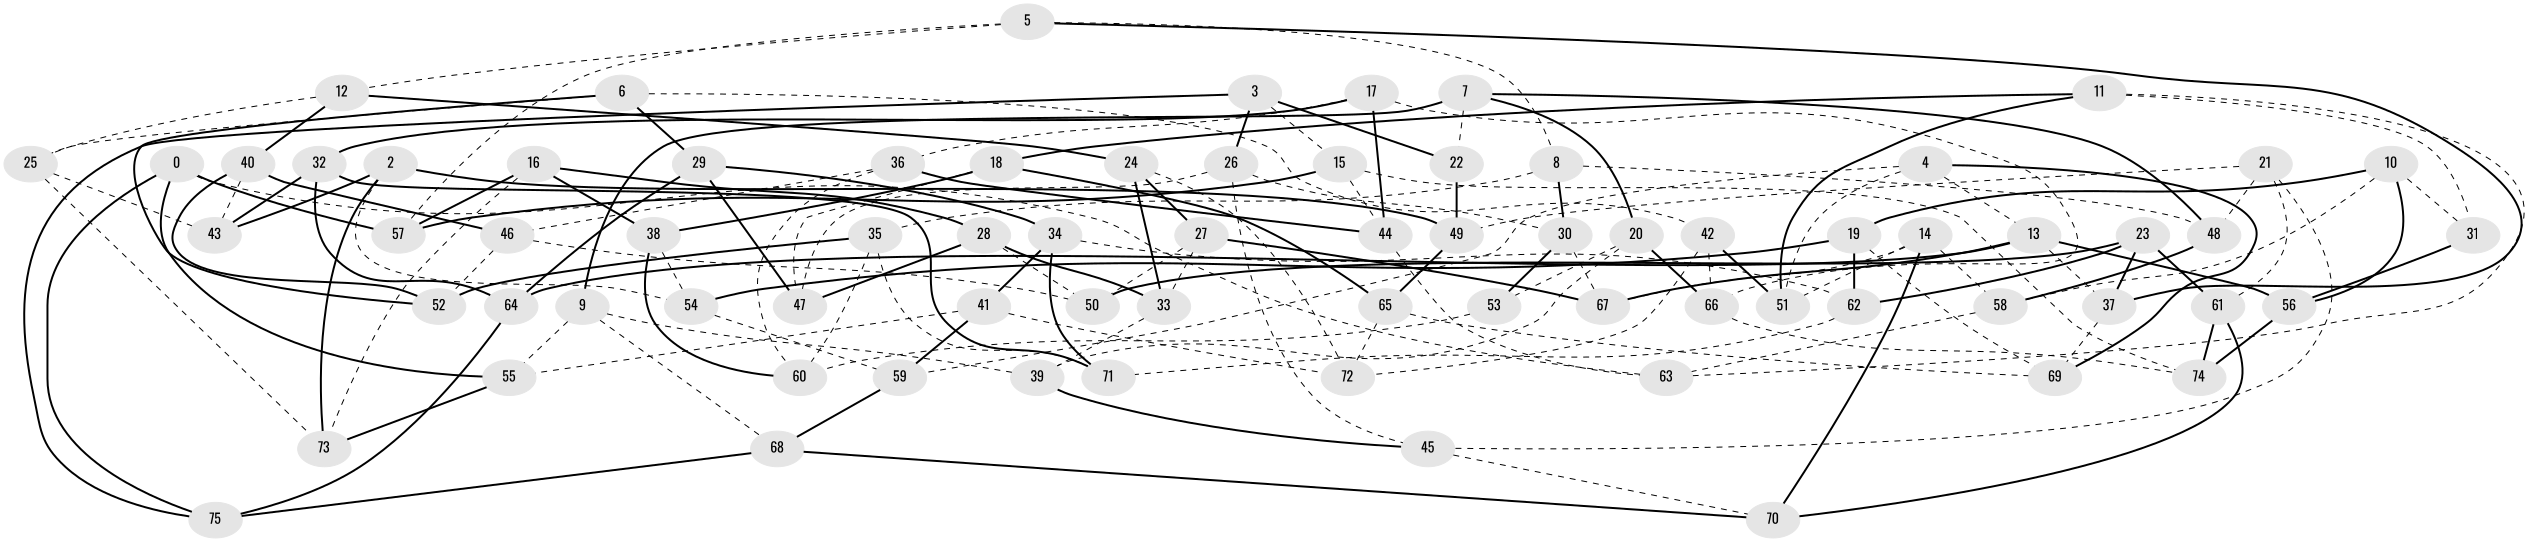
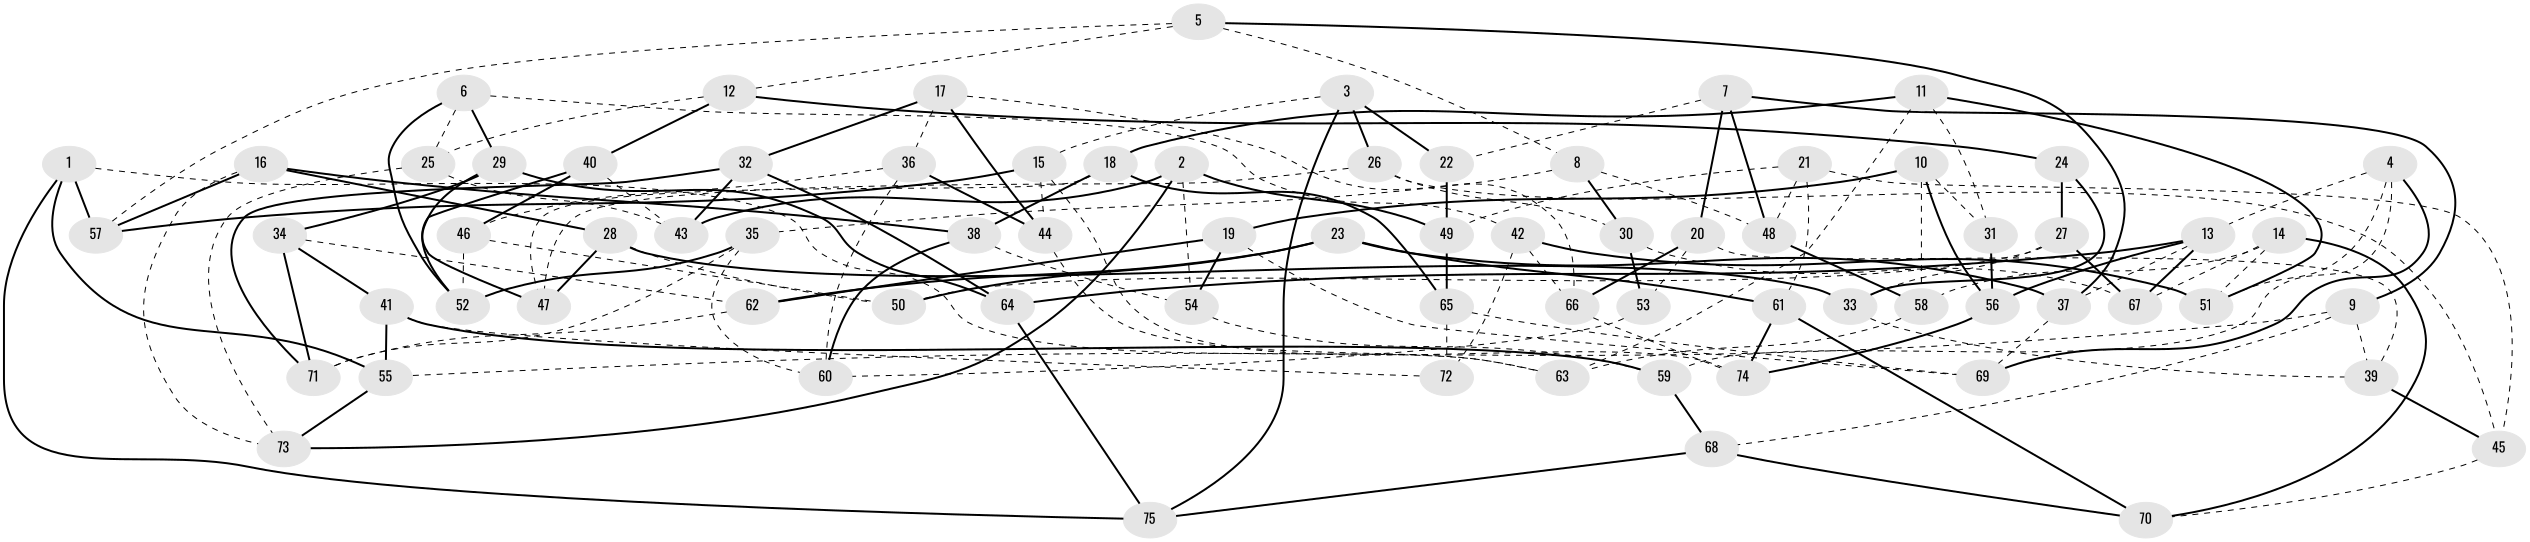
  graph {
    fontname=Oswald
    node [color=gray90 fontname=Oswald style=filled]
    edge [fontname=Oswald style=bold]
-   1 [label=0]
+   1
    55
    57
    63
    75
    73
    2
    43
    49
    54
    65
    59
    3
    15
    22
    26
    44
    74
    30
    47
    45
    4
    13
    51
    69
    37
    56
    64
    67
    68
    5
    8
    12
    48
    35
    25
    24
    40
    6
    29
    42
    52
    34
    66
    72
    7
    9
    20
    39
    53
    58
    71
    60
    70
    10
    19
    31
    62
    11
    18
    38
    27
    33
    46
    14
    16
    28
    50
    17
    32
    36
    21
    61
    23
    41
    1 -- 55
    1 -- 57
    1 -- 63 [style=dashed]
    1 -- 75
    55 -- 73
    2 -- 73
    2 -- 43
    2 -- 49
    2 -- 54 [style=dashed]
    49 -- 65
    54 -- 59 [style=dashed]
    65 -- 69 [style=dashed]
    65 -- 72 [style=dashed]
    59 -- 68
    3 -- 75
    3 -- 15 [style=dashed]
    3 -- 22
    3 -- 26
    15 -- 57
    15 -- 44 [style=dashed]
    15 -- 74 [style=dashed]
    22 -- 49
    26 -- 30 [style=dashed]
    26 -- 47 [style=dashed]
    26 -- 45 [style=dashed]
    44 -- 63 [style=dashed]
    30 -- 67 [style=dashed]
    30 -- 53
    45 -- 70 [style=dashed]
    4 -- 59 [style=dashed]
    4 -- 13 [style=dashed]
    4 -- 51 [style=dashed]
    4 -- 69
    13 -- 37 [style=dashed]
    13 -- 56
    13 -- 64
    13 -- 67
    37 -- 69 [style=dashed]
    56 -- 74
    64 -- 75
    68 -- 75
    68 -- 70
    5 -- 57 [style=dashed]
    5 -- 37
    5 -- 8 [style=dashed]
    5 -- 12 [style=dashed]
    8 -- 30
    8 -- 48 [style=dashed]
    8 -- 35 [style=dashed]
    12 -- 25 [style=dashed]
    12 -- 24
    12 -- 40
    48 -- 58
    35 -- 52
    35 -- 71 [style=dashed]
    35 -- 60 [style=dashed]
    25 -- 73 [style=dashed]
    25 -- 43 [style=dashed]
-   24 -- 72 [style=dashed]
    24 -- 27
    24 -- 33
    40 -- 43 [style=dashed]
    40 -- 52
    40 -- 46
    6 -- 25 [style=dashed]
    6 -- 29
    6 -- 42 [style=dashed]
    6 -- 52
    29 -- 47
    29 -- 64
    29 -- 34
    42 -- 51
    42 -- 66 [style=dashed]
    42 -- 72 [style=dashed]
    34 -- 71
    34 -- 62 [style=dashed]
    34 -- 41
    66 -- 74 [style=dashed]
    7 -- 22 [style=dashed]
    7 -- 48
    7 -- 9
    7 -- 20
    9 -- 55 [style=dashed]
    9 -- 68 [style=dashed]
    9 -- 39 [style=dashed]
    20 -- 66
    20 -- 39 [style=dashed]
    20 -- 53 [style=dashed]
    39 -- 45
    53 -- 60 [style=dashed]
    58 -- 63 [style=dashed]
    10 -- 56
    10 -- 58 [style=dashed]
    10 -- 19
    10 -- 31 [style=dashed]
    19 -- 54
    19 -- 69 [style=dashed]
    19 -- 62
    31 -- 56
    62 -- 71 [style=dashed]
    11 -- 63 [style=dashed]
    11 -- 51
    11 -- 31 [style=dashed]
    11 -- 18
    18 -- 65
    18 -- 47 [style=dashed]
    18 -- 38
    38 -- 54 [style=dashed]
    38 -- 60
    27 -- 67
    27 -- 33 [style=dashed]
    27 -- 50 [style=dashed]
    33 -- 39 [style=dashed]
    46 -- 52 [style=dashed]
    46 -- 50 [style=dashed]
    14 -- 51 [style=dashed]
    14 -- 67 [style=dashed]
    14 -- 58 [style=dashed]
    14 -- 70
    16 -- 57
    16 -- 73 [style=dashed]
    16 -- 38
    16 -- 28
    28 -- 47
    28 -- 33
    28 -- 50 [style=dashed]
    17 -- 44
    17 -- 66 [style=dashed]
    17 -- 32
    17 -- 36 [style=dashed]
    32 -- 43
    32 -- 64
    32 -- 71
    36 -- 44
    36 -- 60 [style=dashed]
    36 -- 46 [style=dashed]
    21 -- 49 [style=dashed]
    21 -- 45 [style=dashed]
    21 -- 48 [style=dashed]
    21 -- 61 [style=dashed]
    61 -- 74
    61 -- 70
    23 -- 37
    23 -- 62
    23 -- 50
    23 -- 61
-   41 -- 55 [style=dashed]
+   41 -- 55
    41 -- 59
    41 -- 72 [style=dashed]
  }
